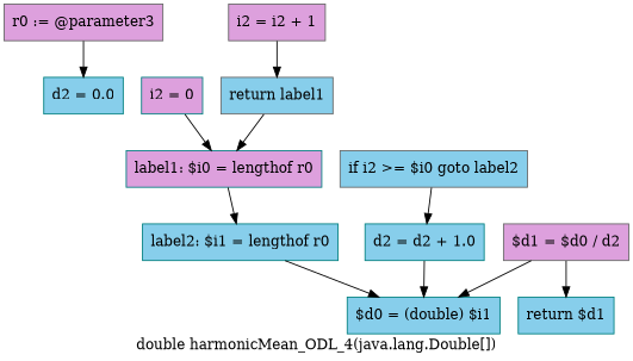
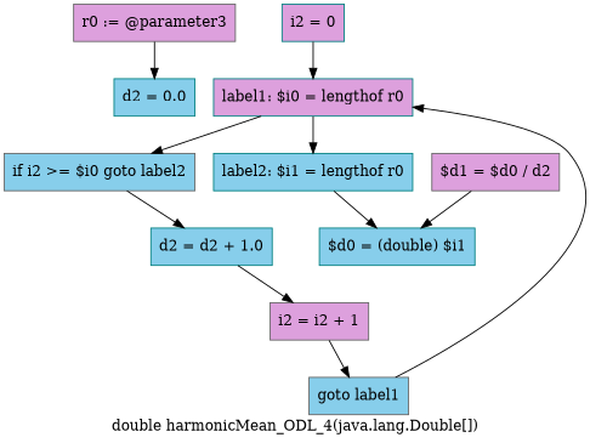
  digraph {
    label="double harmonicMean_ODL_4(java.lang.Double[])"
    node [color=teal fillcolor=skyblue shape=box style=filled]
    n1 [color=gray40 fillcolor=plum label="r0 := @parameter3"]
    n2 [label="d2 = 0.0"]
    n3 [fillcolor=plum label="i2 = 0"]
    n4 [fillcolor=plum label="label1: $i0 = lengthof r0"]
    n5 [color=gray40 label="if i2 >= $i0 goto label2"]
    n6 [label="label2: $i1 = lengthof r0"]
    n7 [label="d2 = d2 + 1.0"]
    n8 [color=gray40 fillcolor=plum label="i2 = i2 + 1"]
    n9 [label="$d0 = (double) $i1"]
-   n10 [color=gray40 label="return label1"]
+   n10 [color=gray40 label="goto label1"]
    n11 [color=gray40 fillcolor=plum label="$d1 = $d0 / d2"]
-   n12 [label="return $d1"]
    n1 -> n2
    n3 -> n4
+   n4 -> n5
    n4 -> n6
    n5 -> n7
    n6 -> n9
-   n7 -> n9
+   n7 -> n8
    n8 -> n10
    n10 -> n4
    n11 -> n9
-   n11 -> n12
  }
